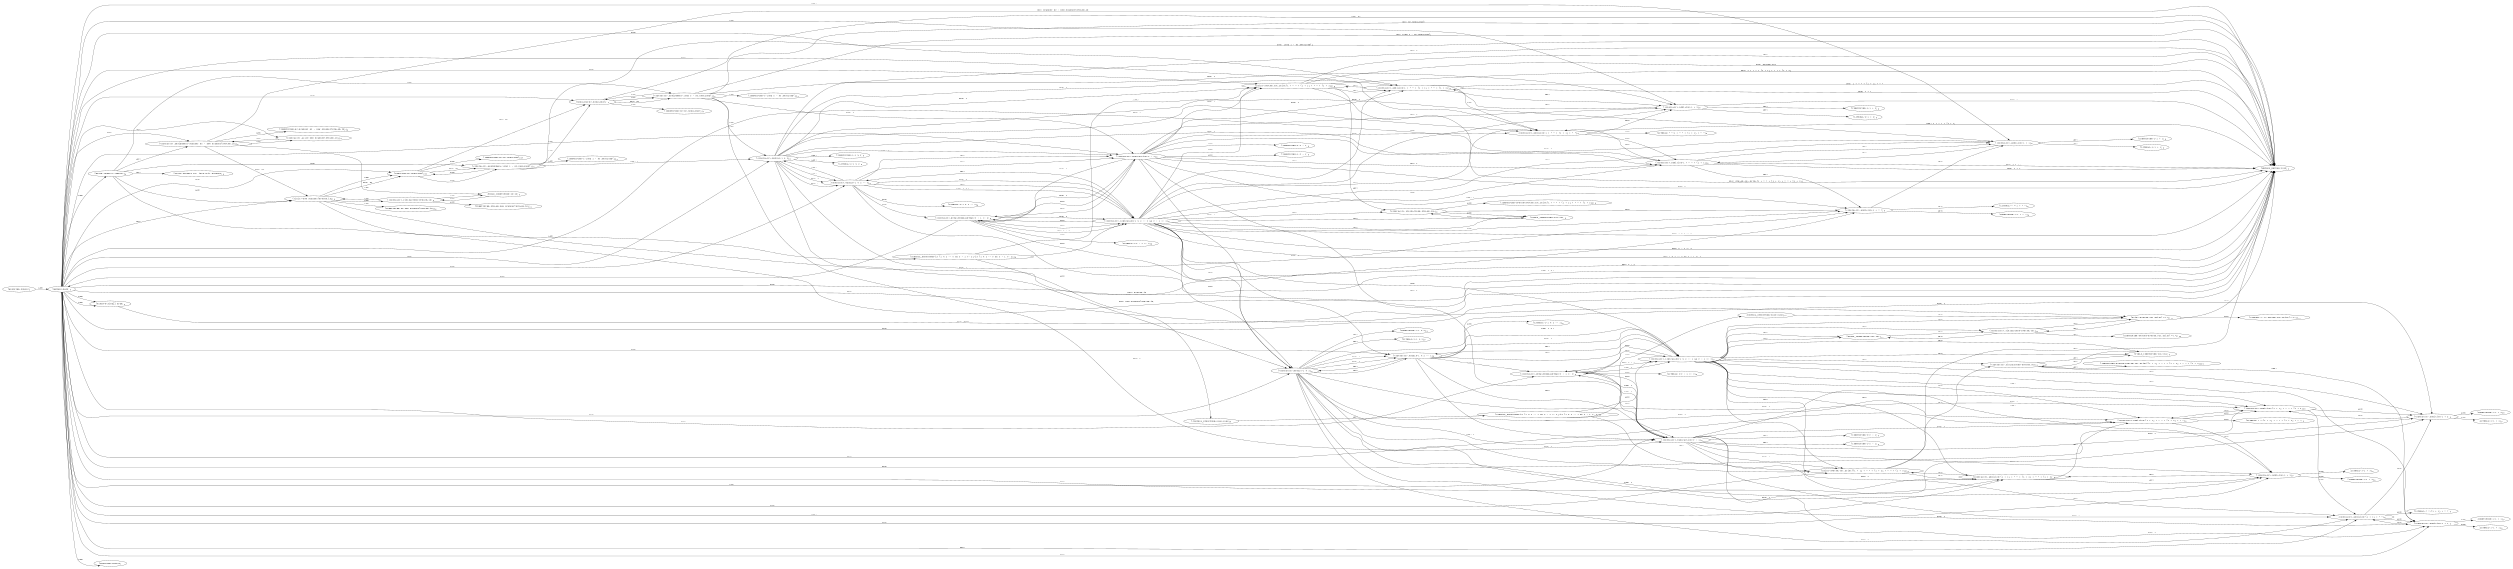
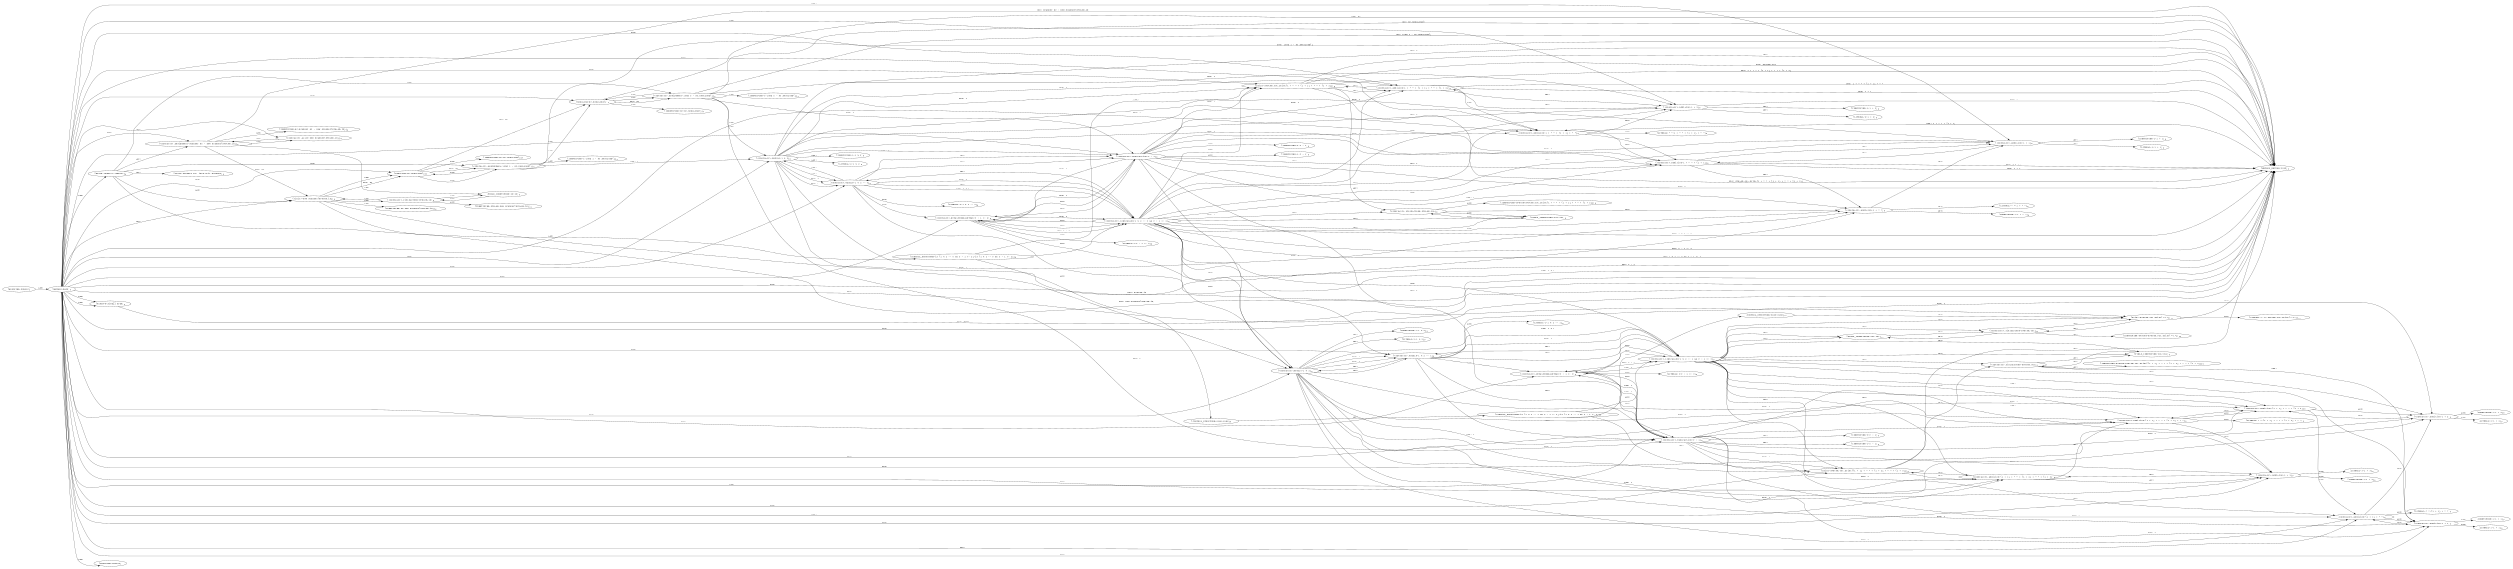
  digraph {
    fontname="Courier Prime"
    rankdir=LR
    node [fontname="Courier Prime"]
    edge [fontname="Courier Prime"]
    n1 [label=<(METHOD,main)<SUB>4</SUB>>]
    n2 [label=<(PARAM,String[] args)<SUB>4</SUB>>]
    n3 [label=<(BLOCK,&lt;empty&gt;,&lt;empty&gt;)<SUB>4</SUB>>]
    n4 [label=<(&lt;operator&gt;.assignment,Scanner sc = new Scanner(System.in))<SUB>6</SUB>>]
    n5 [label=<(&lt;operator&gt;.alloc,new Scanner(System.in))<SUB>6</SUB>>]
    n6 [label=<(&lt;init&gt;,new Scanner(System.in))<SUB>6</SUB>>]
    n7 [label=<(nextLong,sc.nextLong())<SUB>7</SUB>>]
    n8 [label=<(nextLong,sc.nextLong())<SUB>7</SUB>>]
    n9 [label=<(&lt;operator&gt;.equals,l % 2 == 0)<SUB>8</SUB>>]
    n10 [label=<(&lt;operator&gt;.modulo,l % 2)<SUB>8</SUB>>]
    n11 [label=<(&lt;operator&gt;.greaterEqualsThan,r - l &gt;= 2)<SUB>8</SUB>>]
    n12 [label=<(&lt;operator&gt;.subtraction,r - l)<SUB>8</SUB>>]
    n13 [label=<(print,System.out.print(l + &quot; &quot; + (l + 1) + &quot; &quot; + (l + 2)))<SUB>8</SUB>>]
    n14 [label=<(&lt;operator&gt;.addition,l + &quot; &quot; + (l + 1) + &quot; &quot; + (l + 2))<SUB>8</SUB>>]
    n15 [label=<(&lt;operator&gt;.addition,l + &quot; &quot; + (l + 1) + &quot; &quot;)<SUB>8</SUB>>]
    n16 [label=<(&lt;operator&gt;.addition,l + &quot; &quot; + (l + 1))<SUB>8</SUB>>]
    n17 [label=<(&lt;operator&gt;.addition,l + &quot; &quot;)<SUB>8</SUB>>]
    n18 [label=<(&lt;operator&gt;.addition,l + 1)<SUB>8</SUB>>]
    n19 [label=<(&lt;operator&gt;.addition,l + 2)<SUB>8</SUB>>]
    n20 [label=<(&lt;operator&gt;.equals,l % 2 == 1)<SUB>9</SUB>>]
    n21 [label=<(&lt;operator&gt;.modulo,l % 2)<SUB>9</SUB>>]
    n22 [label=<(&lt;operator&gt;.greaterEqualsThan,r - l &gt;= 3)<SUB>9</SUB>>]
    n23 [label=<(&lt;operator&gt;.subtraction,r - l)<SUB>9</SUB>>]
    n24 [label=<(print,System.out.print((l + 1) + &quot; &quot; + (l + 2) + &quot; &quot; + (l + 3)))<SUB>9</SUB>>]
    n25 [label=<(&lt;operator&gt;.addition,(l + 1) + &quot; &quot; + (l + 2) + &quot; &quot; + (l + 3))<SUB>9</SUB>>]
    n26 [label=<(&lt;operator&gt;.addition,(l + 1) + &quot; &quot; + (l + 2) + &quot; &quot;)<SUB>9</SUB>>]
    n27 [label=<(&lt;operator&gt;.addition,(l + 1) + &quot; &quot; + (l + 2))<SUB>9</SUB>>]
    n28 [label=<(&lt;operator&gt;.addition,(l + 1) + &quot; &quot;)<SUB>9</SUB>>]
    n29 [label=<(&lt;operator&gt;.addition,l + 1)<SUB>9</SUB>>]
    n30 [label=<(&lt;operator&gt;.addition,l + 2)<SUB>9</SUB>>]
    n31 [label=<(&lt;operator&gt;.addition,l + 3)<SUB>9</SUB>>]
    n32 [label=<(print,System.out.print(&quot;-1&quot;))<SUB>10</SUB>>]
    n33 [label=<(MODIFIER,STATIC)>]
    n34 [label=<(METHOD_RETURN,void)<SUB>4</SUB>>]
    n35 [label=<(LOCAL,Scanner sc: java.util.Scanner)<SUB>6</SUB>>]
    n36 [label=<(&lt;operator&gt;.assignment,long l = sc.nextLong())<SUB>7</SUB>>]
    n37 [label=<(&lt;operator&gt;.assignment,long r = sc.nextLong())<SUB>7</SUB>>]
    n38 [label=<(CONTROL_STRUCTURE,if (l % 2 == 0 &amp;&amp; r - l &gt;= 2),if (l % 2 == 0 &amp;&amp; r - l &gt;= 2))<SUB>8</SUB>>]
    n39 [label=<(IDENTIFIER,sc,Scanner sc = new Scanner(System.in))<SUB>6</SUB>>]
    n40 [label=<(FIELD_IDENTIFIER,in,in)<SUB>6</SUB>>]
    n41 [label=<(IDENTIFIER,sc,new Scanner(System.in))<SUB>6</SUB>>]
    n42 [label=<(&lt;operator&gt;.fieldAccess,System.in)<SUB>6</SUB>>]
    n43 [label=<(IDENTIFIER,sc,sc.nextLong())<SUB>7</SUB>>]
    n44 [label=<(IDENTIFIER,sc,sc.nextLong())<SUB>7</SUB>>]
    n45 [label=<(&lt;operator&gt;.logicalAnd,l % 2 == 0 &amp;&amp; r - l &gt;= 2)<SUB>8</SUB>>]
    n46 [label=<(LITERAL,0,l % 2 == 0)<SUB>8</SUB>>]
    n47 [label=<(IDENTIFIER,l,l % 2)<SUB>8</SUB>>]
    n48 [label=<(LITERAL,2,l % 2)<SUB>8</SUB>>]
    n49 [label=<(LITERAL,2,r - l &gt;= 2)<SUB>8</SUB>>]
    n50 [label=<(IDENTIFIER,r,r - l)<SUB>8</SUB>>]
    n51 [label=<(IDENTIFIER,l,r - l)<SUB>8</SUB>>]
    n52 [label=<(&lt;operator&gt;.fieldAccess,System.out)<SUB>8</SUB>>]
    n53 [label=<(LITERAL,&quot; &quot;,l + &quot; &quot; + (l + 1) + &quot; &quot;)<SUB>8</SUB>>]
    n54 [label=<(IDENTIFIER,l,l + &quot; &quot;)<SUB>8</SUB>>]
    n55 [label=<(LITERAL,&quot; &quot;,l + &quot; &quot;)<SUB>8</SUB>>]
    n56 [label=<(IDENTIFIER,l,l + 1)<SUB>8</SUB>>]
    n57 [label=<(LITERAL,1,l + 1)<SUB>8</SUB>>]
    n58 [label=<(IDENTIFIER,l,l + 2)<SUB>8</SUB>>]
    n59 [label=<(LITERAL,2,l + 2)<SUB>8</SUB>>]
    n60 [label=<(&lt;operator&gt;.logicalAnd,l % 2 == 1 &amp;&amp; r - l &gt;= 3)<SUB>9</SUB>>]
    n61 [label=<(LITERAL,1,l % 2 == 1)<SUB>9</SUB>>]
    n62 [label=<(IDENTIFIER,l,l % 2)<SUB>9</SUB>>]
    n63 [label=<(LITERAL,2,l % 2)<SUB>9</SUB>>]
    n64 [label=<(LITERAL,3,r - l &gt;= 3)<SUB>9</SUB>>]
    n65 [label=<(IDENTIFIER,r,r - l)<SUB>9</SUB>>]
    n66 [label=<(IDENTIFIER,l,r - l)<SUB>9</SUB>>]
    n67 [label=<(&lt;operator&gt;.fieldAccess,System.out)<SUB>9</SUB>>]
    n68 [label=<(LITERAL,&quot; &quot;,(l + 1) + &quot; &quot; + (l + 2) + &quot; &quot;)<SUB>9</SUB>>]
    n69 [label=<(LITERAL,&quot; &quot;,(l + 1) + &quot; &quot;)<SUB>9</SUB>>]
    n70 [label=<(IDENTIFIER,l,l + 1)<SUB>9</SUB>>]
    n71 [label=<(LITERAL,1,l + 1)<SUB>9</SUB>>]
    n72 [label=<(IDENTIFIER,l,l + 2)<SUB>9</SUB>>]
    n73 [label=<(LITERAL,2,l + 2)<SUB>9</SUB>>]
    n74 [label=<(IDENTIFIER,l,l + 3)<SUB>9</SUB>>]
    n75 [label=<(LITERAL,3,l + 3)<SUB>9</SUB>>]
    n76 [label=<(&lt;operator&gt;.fieldAccess,System.out)<SUB>10</SUB>>]
    n77 [label=<(LITERAL,&quot;-1&quot;,System.out.print(&quot;-1&quot;))<SUB>10</SUB>>]
    n78 [label=<(MODIFIER,PUBLIC)>]
    n79 [label=<(IDENTIFIER,l,long l = sc.nextLong())<SUB>7</SUB>>]
    n80 [label=<(IDENTIFIER,r,long r = sc.nextLong())<SUB>7</SUB>>]
    n81 [label=<(CONTROL_STRUCTURE,else,else)<SUB>9</SUB>>]
    n82 [label=<(IDENTIFIER,System,new Scanner(System.in))<SUB>6</SUB>>]
    n83 [label=<(FIELD_IDENTIFIER,out,out)<SUB>8</SUB>>]
    n84 [label=<(CONTROL_STRUCTURE,if (l % 2 == 1 &amp;&amp; r - l &gt;= 3),if (l % 2 == 1 &amp;&amp; r - l &gt;= 3))<SUB>9</SUB>>]
    n85 [label=<(IDENTIFIER,System,System.out.print(l + &quot; &quot; + (l + 1) + &quot; &quot; + (l + 2)))<SUB>8</SUB>>]
    n86 [label=<(FIELD_IDENTIFIER,out,out)<SUB>9</SUB>>]
    n87 [label=<(FIELD_IDENTIFIER,out,out)<SUB>10</SUB>>]
    n88 [label=<(CONTROL_STRUCTURE,else,else)<SUB>10</SUB>>]
    n89 [label=<(IDENTIFIER,System,System.out.print((l + 1) + &quot; &quot; + (l + 2) + &quot; &quot; + (l + 3)))<SUB>9</SUB>>]
    n90 [label=<(IDENTIFIER,System,System.out.print(&quot;-1&quot;))<SUB>10</SUB>>]
    n1 -> n2 [label="AST: "]
    n1 -> n2 [label="DDG: "]
    n1 -> n3 [label="AST: "]
    n1 -> n4 [label="DDG: "]
    n1 -> n5 [label="CFG: "]
    n1 -> n6 [label="DDG: "]
    n1 -> n7 [label="DDG: "]
    n1 -> n8 [label="DDG: "]
    n1 -> n9 [label="DDG: "]
    n1 -> n10 [label="DDG: "]
-   n11 -> n1 [label="DDG: "]
+   n1 -> n11 [label="DDG: "]
    n1 -> n12 [label="DDG: "]
    n1 -> n13 [label="DDG: "]
    n1 -> n14 [label="DDG: "]
    n1 -> n15 [label="DDG: "]
    n1 -> n16 [label="DDG: "]
    n1 -> n17 [label="DDG: "]
    n1 -> n18 [label="DDG: "]
    n1 -> n19 [label="DDG: "]
    n1 -> n20 [label="DDG: "]
    n1 -> n21 [label="DDG: "]
    n1 -> n22 [label="DDG: "]
    n1 -> n23 [label="DDG: "]
    n1 -> n24 [label="DDG: "]
    n1 -> n25 [label="DDG: "]
    n1 -> n26 [label="DDG: "]
    n1 -> n27 [label="DDG: "]
    n1 -> n28 [label="DDG: "]
    n1 -> n29 [label="DDG: "]
    n1 -> n30 [label="DDG: "]
    n1 -> n31 [label="DDG: "]
    n1 -> n32 [label="DDG: "]
    n1 -> n33 [label="AST: "]
    n1 -> n34 [label="AST: "]
    n2 -> n34 [label="DDG: args"]
    n3 -> n4 [label="AST: "]
    n3 -> n6 [label="AST: "]
    n3 -> n35 [label="AST: "]
    n3 -> n36 [label="AST: "]
    n3 -> n37 [label="AST: "]
    n3 -> n38 [label="AST: "]
    n4 -> n5 [label="AST: "]
    n4 -> n6 [label="DDG: sc"]
    n4 -> n34 [label="DDG: Scanner sc = new Scanner(System.in)"]
    n4 -> n39 [label="AST: "]
    n4 -> n40 [label="CFG: "]
    n5 -> n4 [label="CFG: "]
    n6 -> n7 [label="CFG: "]
    n6 -> n7 [label="DDG: sc"]
    n6 -> n34 [label="DDG: System.in"]
    n6 -> n34 [label="DDG: new Scanner(System.in)"]
    n6 -> n41 [label="AST: "]
    n6 -> n42 [label="AST: "]
    n7 -> n8 [label="DDG: sc"]
    n7 -> n36 [label="CFG: "]
    n7 -> n36 [label="DDG: sc"]
    n7 -> n43 [label="AST: "]
    n8 -> n34 [label="DDG: sc"]
    n8 -> n37 [label="CFG: "]
    n8 -> n37 [label="DDG: sc"]
    n8 -> n44 [label="AST: "]
    n9 -> n10 [label="AST: "]
    n9 -> n11 [label="CDG: "]
    n9 -> n12 [label="CFG: "]
    n9 -> n12 [label="CDG: "]
    n9 -> n34 [label="DDG: l % 2"]
    n9 -> n45 [label="CFG: "]
    n9 -> n45 [label="DDG: l % 2"]
    n9 -> n45 [label="DDG: 0"]
    n9 -> n46 [label="AST: "]
    n10 -> n9 [label="CFG: "]
    n10 -> n9 [label="DDG: l"]
    n10 -> n9 [label="DDG: 2"]
    n10 -> n12 [label="DDG: l"]
    n10 -> n13 [label="DDG: l"]
    n10 -> n14 [label="DDG: l"]
    n10 -> n15 [label="DDG: l"]
    n10 -> n16 [label="DDG: l"]
    n10 -> n17 [label="DDG: l"]
    n10 -> n18 [label="DDG: l"]
    n10 -> n19 [label="DDG: l"]
    n10 -> n21 [label="DDG: l"]
    n10 -> n47 [label="AST: "]
    n10 -> n48 [label="AST: "]
    n11 -> n12 [label="AST: "]
    n11 -> n34 [label="DDG: r - l"]
    n11 -> n45 [label="CFG: "]
    n11 -> n45 [label="DDG: r - l"]
    n11 -> n45 [label="DDG: 2"]
    n11 -> n49 [label="AST: "]
    n12 -> n11 [label="CFG: "]
    n12 -> n11 [label="DDG: r"]
    n12 -> n11 [label="DDG: l"]
    n12 -> n13 [label="DDG: l"]
    n12 -> n14 [label="DDG: l"]
    n12 -> n15 [label="DDG: l"]
    n12 -> n16 [label="DDG: l"]
    n12 -> n17 [label="DDG: l"]
    n12 -> n18 [label="DDG: l"]
    n12 -> n19 [label="DDG: l"]
    n12 -> n21 [label="DDG: l"]
    n12 -> n23 [label="DDG: r"]
    n12 -> n34 [label="DDG: r"]
    n12 -> n50 [label="AST: "]
    n12 -> n51 [label="AST: "]
    n13 -> n14 [label="AST: "]
    n13 -> n34 [label="CFG: "]
    n13 -> n34 [label="DDG: System.out"]
    n13 -> n34 [label="DDG: l + &quot; &quot; + (l + 1) + &quot; &quot; + (l + 2)"]
    n13 -> n34 [label="DDG: System.out.print(l + &quot; &quot; + (l + 1) + &quot; &quot; + (l + 2))"]
    n13 -> n52 [label="AST: "]
    n14 -> n13 [label="CFG: "]
    n14 -> n15 [label="AST: "]
    n14 -> n19 [label="AST: "]
    n14 -> n34 [label="DDG: l + &quot; &quot; + (l + 1) + &quot; &quot;"]
    n14 -> n34 [label="DDG: l + 2"]
    n15 -> n16 [label="AST: "]
    n15 -> n19 [label="CFG: "]
    n15 -> n34 [label="DDG: l + &quot; &quot; + (l + 1)"]
    n15 -> n53 [label="AST: "]
    n16 -> n15 [label="CFG: "]
    n16 -> n17 [label="AST: "]
    n16 -> n18 [label="AST: "]
    n16 -> n34 [label="DDG: l + &quot; &quot;"]
    n16 -> n34 [label="DDG: l + 1"]
    n17 -> n18 [label="CFG: "]
    n17 -> n54 [label="AST: "]
    n17 -> n55 [label="AST: "]
    n18 -> n16 [label="CFG: "]
    n18 -> n56 [label="AST: "]
    n18 -> n57 [label="AST: "]
    n19 -> n14 [label="CFG: "]
    n19 -> n34 [label="DDG: l"]
    n19 -> n58 [label="AST: "]
    n19 -> n59 [label="AST: "]
    n20 -> n21 [label="AST: "]
    n20 -> n22 [label="CDG: "]
    n20 -> n23 [label="CFG: "]
    n20 -> n23 [label="CDG: "]
    n20 -> n60 [label="CFG: "]
    n20 -> n60 [label="DDG: l % 2"]
    n20 -> n60 [label="DDG: 1"]
    n20 -> n61 [label="AST: "]
    n21 -> n20 [label="CFG: "]
    n21 -> n20 [label="DDG: l"]
    n21 -> n20 [label="DDG: 2"]
    n21 -> n23 [label="DDG: l"]
    n21 -> n24 [label="DDG: l"]
    n21 -> n25 [label="DDG: l"]
    n21 -> n26 [label="DDG: l"]
    n21 -> n27 [label="DDG: l"]
    n21 -> n28 [label="DDG: l"]
    n21 -> n29 [label="DDG: l"]
    n21 -> n30 [label="DDG: l"]
    n21 -> n31 [label="DDG: l"]
    n21 -> n62 [label="AST: "]
    n21 -> n63 [label="AST: "]
    n22 -> n23 [label="AST: "]
    n22 -> n60 [label="CFG: "]
    n22 -> n60 [label="DDG: r - l"]
    n22 -> n60 [label="DDG: 3"]
    n22 -> n64 [label="AST: "]
    n23 -> n22 [label="CFG: "]
    n23 -> n22 [label="DDG: r"]
    n23 -> n22 [label="DDG: l"]
    n23 -> n24 [label="DDG: l"]
    n23 -> n25 [label="DDG: l"]
    n23 -> n26 [label="DDG: l"]
    n23 -> n27 [label="DDG: l"]
    n23 -> n28 [label="DDG: l"]
    n23 -> n29 [label="DDG: l"]
    n23 -> n30 [label="DDG: l"]
    n23 -> n31 [label="DDG: l"]
    n23 -> n65 [label="AST: "]
    n23 -> n66 [label="AST: "]
    n24 -> n25 [label="AST: "]
    n24 -> n34 [label="CFG: "]
    n24 -> n67 [label="AST: "]
    n25 -> n24 [label="CFG: "]
    n25 -> n26 [label="AST: "]
    n25 -> n31 [label="AST: "]
    n26 -> n27 [label="AST: "]
    n26 -> n31 [label="CFG: "]
    n26 -> n68 [label="AST: "]
    n27 -> n26 [label="CFG: "]
    n27 -> n28 [label="AST: "]
    n27 -> n30 [label="AST: "]
    n28 -> n29 [label="AST: "]
    n28 -> n30 [label="CFG: "]
    n28 -> n69 [label="AST: "]
    n29 -> n28 [label="CFG: "]
    n29 -> n70 [label="AST: "]
    n29 -> n71 [label="AST: "]
    n30 -> n27 [label="CFG: "]
    n30 -> n72 [label="AST: "]
    n30 -> n73 [label="AST: "]
    n31 -> n25 [label="CFG: "]
    n31 -> n74 [label="AST: "]
    n31 -> n75 [label="AST: "]
    n32 -> n34 [label="CFG: "]
    n32 -> n76 [label="AST: "]
    n32 -> n77 [label="AST: "]
    n36 -> n7 [label="AST: "]
    n36 -> n8 [label="CFG: "]
    n36 -> n10 [label="DDG: l"]
    n36 -> n34 [label="DDG: long l = sc.nextLong()"]
    n36 -> n79 [label="AST: "]
    n37 -> n8 [label="AST: "]
    n37 -> n10 [label="CFG: "]
    n37 -> n12 [label="DDG: r"]
    n37 -> n23 [label="DDG: r"]
    n37 -> n34 [label="DDG: r"]
    n37 -> n34 [label="DDG: sc.nextLong()"]
    n37 -> n34 [label="DDG: long r = sc.nextLong()"]
    n37 -> n80 [label="AST: "]
    n38 -> n13 [label="AST: "]
    n38 -> n45 [label="AST: "]
    n38 -> n81 [label="AST: "]
    n40 -> n42 [label="CFG: "]
    n42 -> n6 [label="CFG: "]
    n42 -> n40 [label="AST: "]
    n42 -> n82 [label="AST: "]
    n45 -> n9 [label="AST: "]
    n45 -> n11 [label="AST: "]
    n45 -> n13 [label="CDG: "]
    n45 -> n14 [label="CDG: "]
    n45 -> n15 [label="CDG: "]
    n45 -> n16 [label="CDG: "]
    n45 -> n17 [label="CDG: "]
    n45 -> n18 [label="CDG: "]
    n45 -> n19 [label="CDG: "]
    n45 -> n20 [label="CDG: "]
    n45 -> n21 [label="CFG: "]
    n45 -> n21 [label="CDG: "]
    n45 -> n34 [label="DDG: l % 2 == 0"]
    n45 -> n34 [label="DDG: r - l &gt;= 2"]
    n45 -> n34 [label="DDG: l % 2 == 0 &amp;&amp; r - l &gt;= 2"]
    n45 -> n52 [label="CDG: "]
    n45 -> n60 [label="CDG: "]
    n45 -> n83 [label="CFG: "]
    n45 -> n83 [label="CDG: "]
    n52 -> n17 [label="CFG: "]
    n52 -> n83 [label="AST: "]
    n52 -> n85 [label="AST: "]
    n60 -> n20 [label="AST: "]
    n60 -> n22 [label="AST: "]
    n60 -> n24 [label="CDG: "]
    n60 -> n25 [label="CDG: "]
    n60 -> n26 [label="CDG: "]
    n60 -> n27 [label="CDG: "]
    n60 -> n28 [label="CDG: "]
    n60 -> n29 [label="CDG: "]
    n60 -> n30 [label="CDG: "]
    n60 -> n31 [label="CDG: "]
    n60 -> n32 [label="CDG: "]
    n60 -> n67 [label="CDG: "]
    n60 -> n76 [label="CDG: "]
    n60 -> n86 [label="CFG: "]
    n60 -> n86 [label="CDG: "]
    n60 -> n87 [label="CFG: "]
    n60 -> n87 [label="CDG: "]
    n67 -> n29 [label="CFG: "]
    n67 -> n86 [label="AST: "]
    n67 -> n89 [label="AST: "]
    n76 -> n32 [label="CFG: "]
    n76 -> n87 [label="AST: "]
    n76 -> n90 [label="AST: "]
    n78 -> n1 [label="AST: "]
    n81 -> n84 [label="AST: "]
    n83 -> n52 [label="CFG: "]
    n84 -> n24 [label="AST: "]
    n84 -> n60 [label="AST: "]
    n84 -> n88 [label="AST: "]
    n86 -> n67 [label="CFG: "]
    n87 -> n76 [label="CFG: "]
    n88 -> n32 [label="AST: "]
  }
